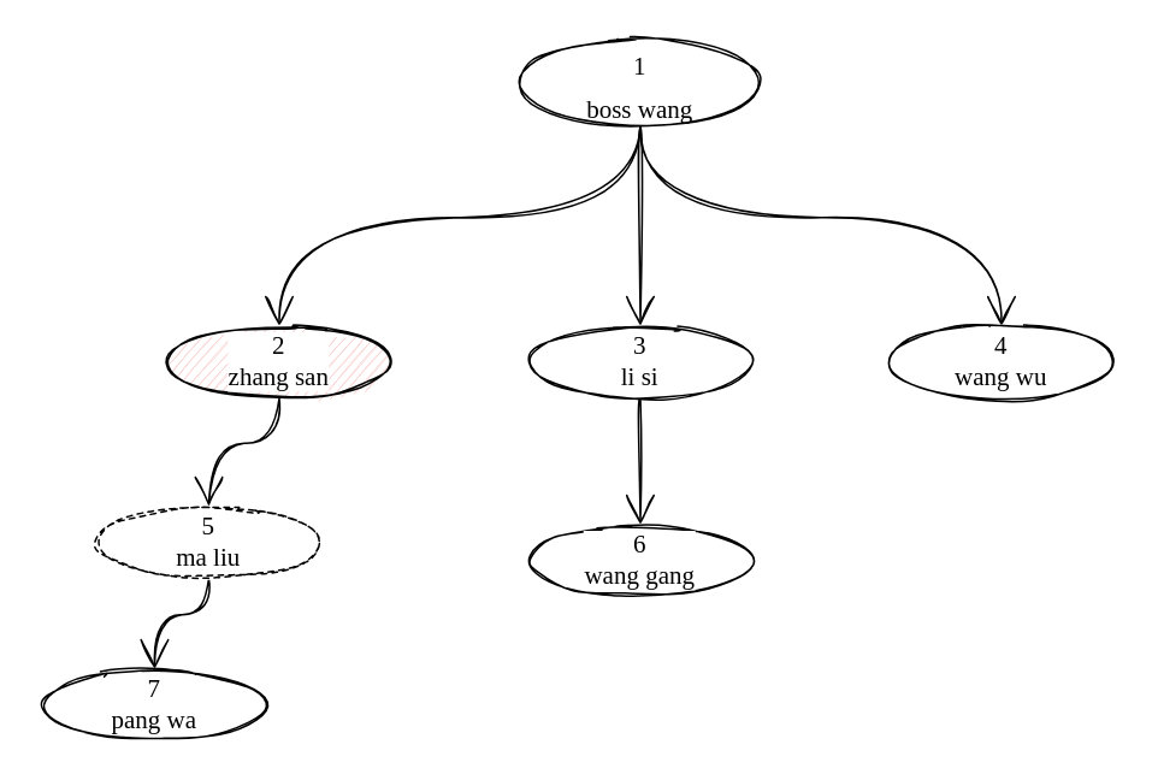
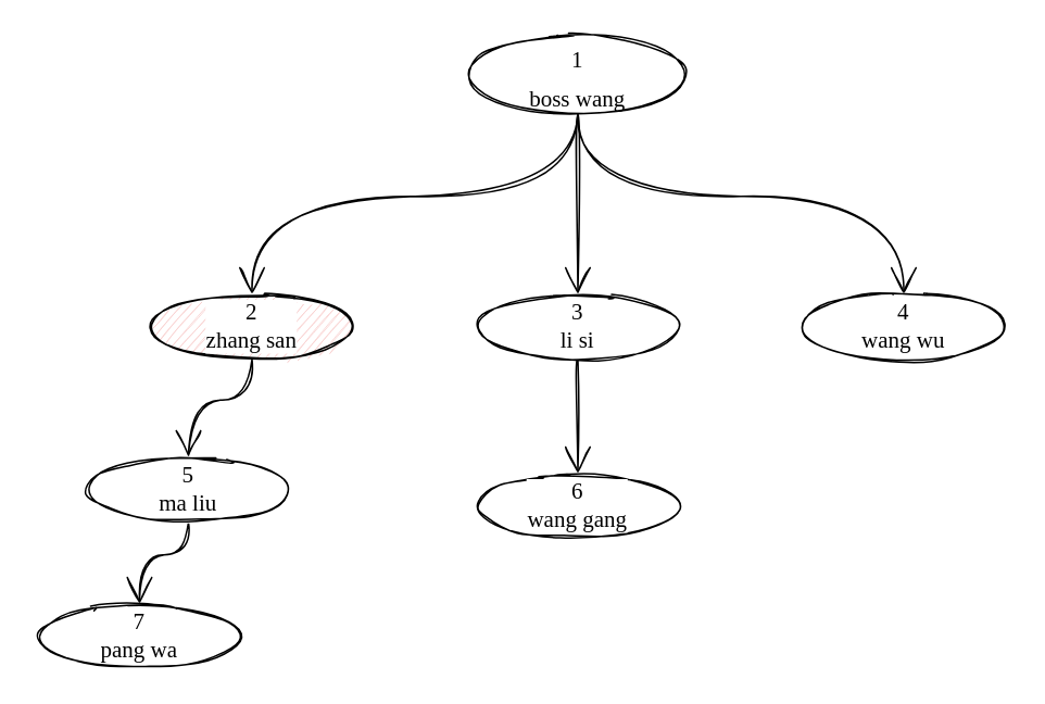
  <mxCell id="0" />
  <mxCell id="1" parent="0" />
  <mxCell id="2" style="edgeStyle=orthogonalEdgeStyle;curved=1;rounded=0;sketch=1;hachureGap=4;orthogonalLoop=1;jettySize=auto;html=1;exitX=0.5;exitY=1;exitDx=0;exitDy=0;fontFamily=Architects Daughter;fontSource=https%3A%2F%2Ffonts.googleapis.com%2Fcss%3Ffamily%3DArchitects%2BDaughter;fontSize=14;endArrow=open;startSize=14;endSize=14;sourcePerimeterSpacing=8;targetPerimeterSpacing=8;entryX=0.5;entryY=0;entryDx=0;entryDy=0;" edge="1" parent="1" source="5" target="7"><mxGeometry relative="1" as="geometry" /></mxCell>
  <mxCell id="3" style="edgeStyle=orthogonalEdgeStyle;curved=1;rounded=0;sketch=1;hachureGap=4;orthogonalLoop=1;jettySize=auto;html=1;exitX=0.5;exitY=1;exitDx=0;exitDy=0;entryX=0.5;entryY=0;entryDx=0;entryDy=0;fontFamily=Architects Daughter;fontSource=https%3A%2F%2Ffonts.googleapis.com%2Fcss%3Ffamily%3DArchitects%2BDaughter;fontSize=14;endArrow=open;startSize=14;endSize=14;sourcePerimeterSpacing=8;targetPerimeterSpacing=8;" edge="1" parent="1" source="5" target="9"><mxGeometry relative="1" as="geometry" /></mxCell>
  <mxCell id="4" style="edgeStyle=orthogonalEdgeStyle;curved=1;rounded=0;sketch=1;hachureGap=4;orthogonalLoop=1;jettySize=auto;html=1;exitX=0.5;exitY=1;exitDx=0;exitDy=0;entryX=0.5;entryY=0;entryDx=0;entryDy=0;fontFamily=Architects Daughter;fontSource=https%3A%2F%2Ffonts.googleapis.com%2Fcss%3Ffamily%3DArchitects%2BDaughter;fontSize=14;endArrow=open;startSize=14;endSize=14;sourcePerimeterSpacing=8;targetPerimeterSpacing=8;" edge="1" parent="1" source="5" target="10"><mxGeometry relative="1" as="geometry" /></mxCell>
  <mxCell id="5" value="&lt;font style=&quot;font-size: 14px; line-height: 1;&quot;&gt;1&lt;br&gt;boss wang&lt;/font&gt;" style="ellipse;whiteSpace=wrap;html=1;sketch=1;hachureGap=4;fontFamily=Architects Daughter;fontSource=https%3A%2F%2Ffonts.googleapis.com%2Fcss%3Ffamily%3DArchitects%2BDaughter;fontSize=20;" vertex="1" parent="1"><mxGeometry x="284" y="20" width="140" height="50" as="geometry" /></mxCell>
  <mxCell id="6" style="edgeStyle=orthogonalEdgeStyle;curved=1;rounded=0;sketch=1;hachureGap=4;orthogonalLoop=1;jettySize=auto;html=1;exitX=0.5;exitY=1;exitDx=0;exitDy=0;entryX=0.5;entryY=0;entryDx=0;entryDy=0;fontFamily=Architects Daughter;fontSource=https%3A%2F%2Ffonts.googleapis.com%2Fcss%3Ffamily%3DArchitects%2BDaughter;fontSize=14;endArrow=open;startSize=14;endSize=14;sourcePerimeterSpacing=8;targetPerimeterSpacing=8;" edge="1" parent="1" source="7" target="12"><mxGeometry relative="1" as="geometry" /></mxCell>
  <mxCell id="7" value="2&lt;br&gt;zhang san" style="ellipse;whiteSpace=wrap;html=1;labelBackgroundColor=#ffffff;sketch=1;hachureGap=4;fontFamily=Architects Daughter;fontSource=https%3A%2F%2Ffonts.googleapis.com%2Fcss%3Ffamily%3DArchitects%2BDaughter;fontSize=14;fillColor=#f8cecc;" vertex="1" parent="1"><mxGeometry x="89" y="180" width="130" height="40" as="geometry" /></mxCell>
  <mxCell id="8" style="edgeStyle=orthogonalEdgeStyle;curved=1;rounded=0;sketch=1;hachureGap=4;orthogonalLoop=1;jettySize=auto;html=1;exitX=0.5;exitY=1;exitDx=0;exitDy=0;entryX=0.5;entryY=0;entryDx=0;entryDy=0;fontFamily=Architects Daughter;fontSource=https%3A%2F%2Ffonts.googleapis.com%2Fcss%3Ffamily%3DArchitects%2BDaughter;fontSize=14;endArrow=open;startSize=14;endSize=14;sourcePerimeterSpacing=8;targetPerimeterSpacing=8;" edge="1" parent="1" source="9" target="14"><mxGeometry relative="1" as="geometry" /></mxCell>
  <mxCell id="9" value="3&lt;br&gt;li si" style="ellipse;whiteSpace=wrap;html=1;labelBackgroundColor=#ffffff;sketch=1;hachureGap=4;fontFamily=Architects Daughter;fontSource=https%3A%2F%2Ffonts.googleapis.com%2Fcss%3Ffamily%3DArchitects%2BDaughter;fontSize=14;" vertex="1" parent="1"><mxGeometry x="289" y="180" width="130" height="40" as="geometry" /></mxCell>
  <mxCell id="10" value="4&lt;br&gt;wang wu" style="ellipse;whiteSpace=wrap;html=1;labelBackgroundColor=#ffffff;sketch=1;hachureGap=4;fontFamily=Architects Daughter;fontSource=https%3A%2F%2Ffonts.googleapis.com%2Fcss%3Ffamily%3DArchitects%2BDaughter;fontSize=14;" vertex="1" parent="1"><mxGeometry x="489" y="180" width="130" height="40" as="geometry" /></mxCell>
  <mxCell id="11" style="edgeStyle=orthogonalEdgeStyle;curved=1;rounded=0;sketch=1;hachureGap=4;orthogonalLoop=1;jettySize=auto;html=1;exitX=0.5;exitY=1;exitDx=0;exitDy=0;entryX=0.5;entryY=0;entryDx=0;entryDy=0;fontFamily=Architects Daughter;fontSource=https%3A%2F%2Ffonts.googleapis.com%2Fcss%3Ffamily%3DArchitects%2BDaughter;fontSize=14;endArrow=open;startSize=14;endSize=14;sourcePerimeterSpacing=8;targetPerimeterSpacing=8;" edge="1" parent="1" source="12" target="13"><mxGeometry relative="1" as="geometry" /></mxCell>
- <mxCell id="12" value="5&lt;br&gt;ma liu" style="ellipse;whiteSpace=wrap;html=1;labelBackgroundColor=#ffffff;sketch=1;hachureGap=4;fontFamily=Architects Daughter;fontSource=https%3A%2F%2Ffonts.googleapis.com%2Fcss%3Ffamily%3DArchitects%2BDaughter;fontSize=14;dashed=1;" vertex="1" parent="1"><mxGeometry x="50" y="280" width="130" height="40" as="geometry" /></mxCell>
+ <mxCell id="12" value="5&lt;br&gt;ma liu" style="ellipse;whiteSpace=wrap;html=1;labelBackgroundColor=#ffffff;sketch=1;hachureGap=4;fontFamily=Architects Daughter;fontSource=https%3A%2F%2Ffonts.googleapis.com%2Fcss%3Ffamily%3DArchitects%2BDaughter;fontSize=14;" vertex="1" parent="1"><mxGeometry x="50" y="280" width="130" height="40" as="geometry" /></mxCell>
  <mxCell id="13" value="7&lt;br&gt;pang wa" style="ellipse;whiteSpace=wrap;html=1;labelBackgroundColor=#ffffff;sketch=1;hachureGap=4;fontFamily=Architects Daughter;fontSource=https%3A%2F%2Ffonts.googleapis.com%2Fcss%3Ffamily%3DArchitects%2BDaughter;fontSize=14;" vertex="1" parent="1"><mxGeometry x="20" y="370" width="130" height="40" as="geometry" /></mxCell>
  <mxCell id="14" value="6&lt;br&gt;wang gang" style="ellipse;whiteSpace=wrap;html=1;labelBackgroundColor=#ffffff;sketch=1;hachureGap=4;fontFamily=Architects Daughter;fontSource=https%3A%2F%2Ffonts.googleapis.com%2Fcss%3Ffamily%3DArchitects%2BDaughter;fontSize=14;" vertex="1" parent="1"><mxGeometry x="289" y="290" width="130" height="40" as="geometry" /></mxCell>
